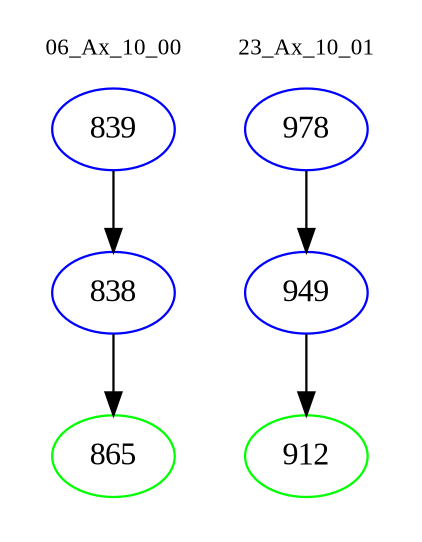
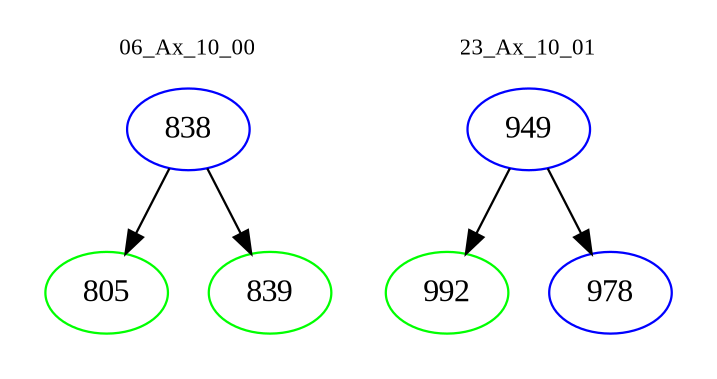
  digraph {
    fontname="Liberation Serif"
    node [color=blue fontname="Liberation Serif"]
    edge [color=black fontname="Liberation Serif"]
    n1 [label=838]
-   n2 [color=green label=865]
-   n3 [label=839]
+   n2 [color=green label=805]
+   n3 [color=green label=839]
    n4 [label=949]
-   n5 [color=green label=912]
+   n5 [color=green label=992]
    n6 [label=978]
    subgraph cluster_1 {
      color=white
      fontsize=10
      label="06_Ax_10_00"
      n1
      n2
      n3
    }
    subgraph cluster_2 {
      color=white
      fontsize=10
      label="23_Ax_10_01"
      n4
      n5
      n6
    }
    n1 -> n2
-   n3 -> n1
+   n1 -> n3
    n4 -> n5
-   n6 -> n4
+   n4 -> n6
  }
